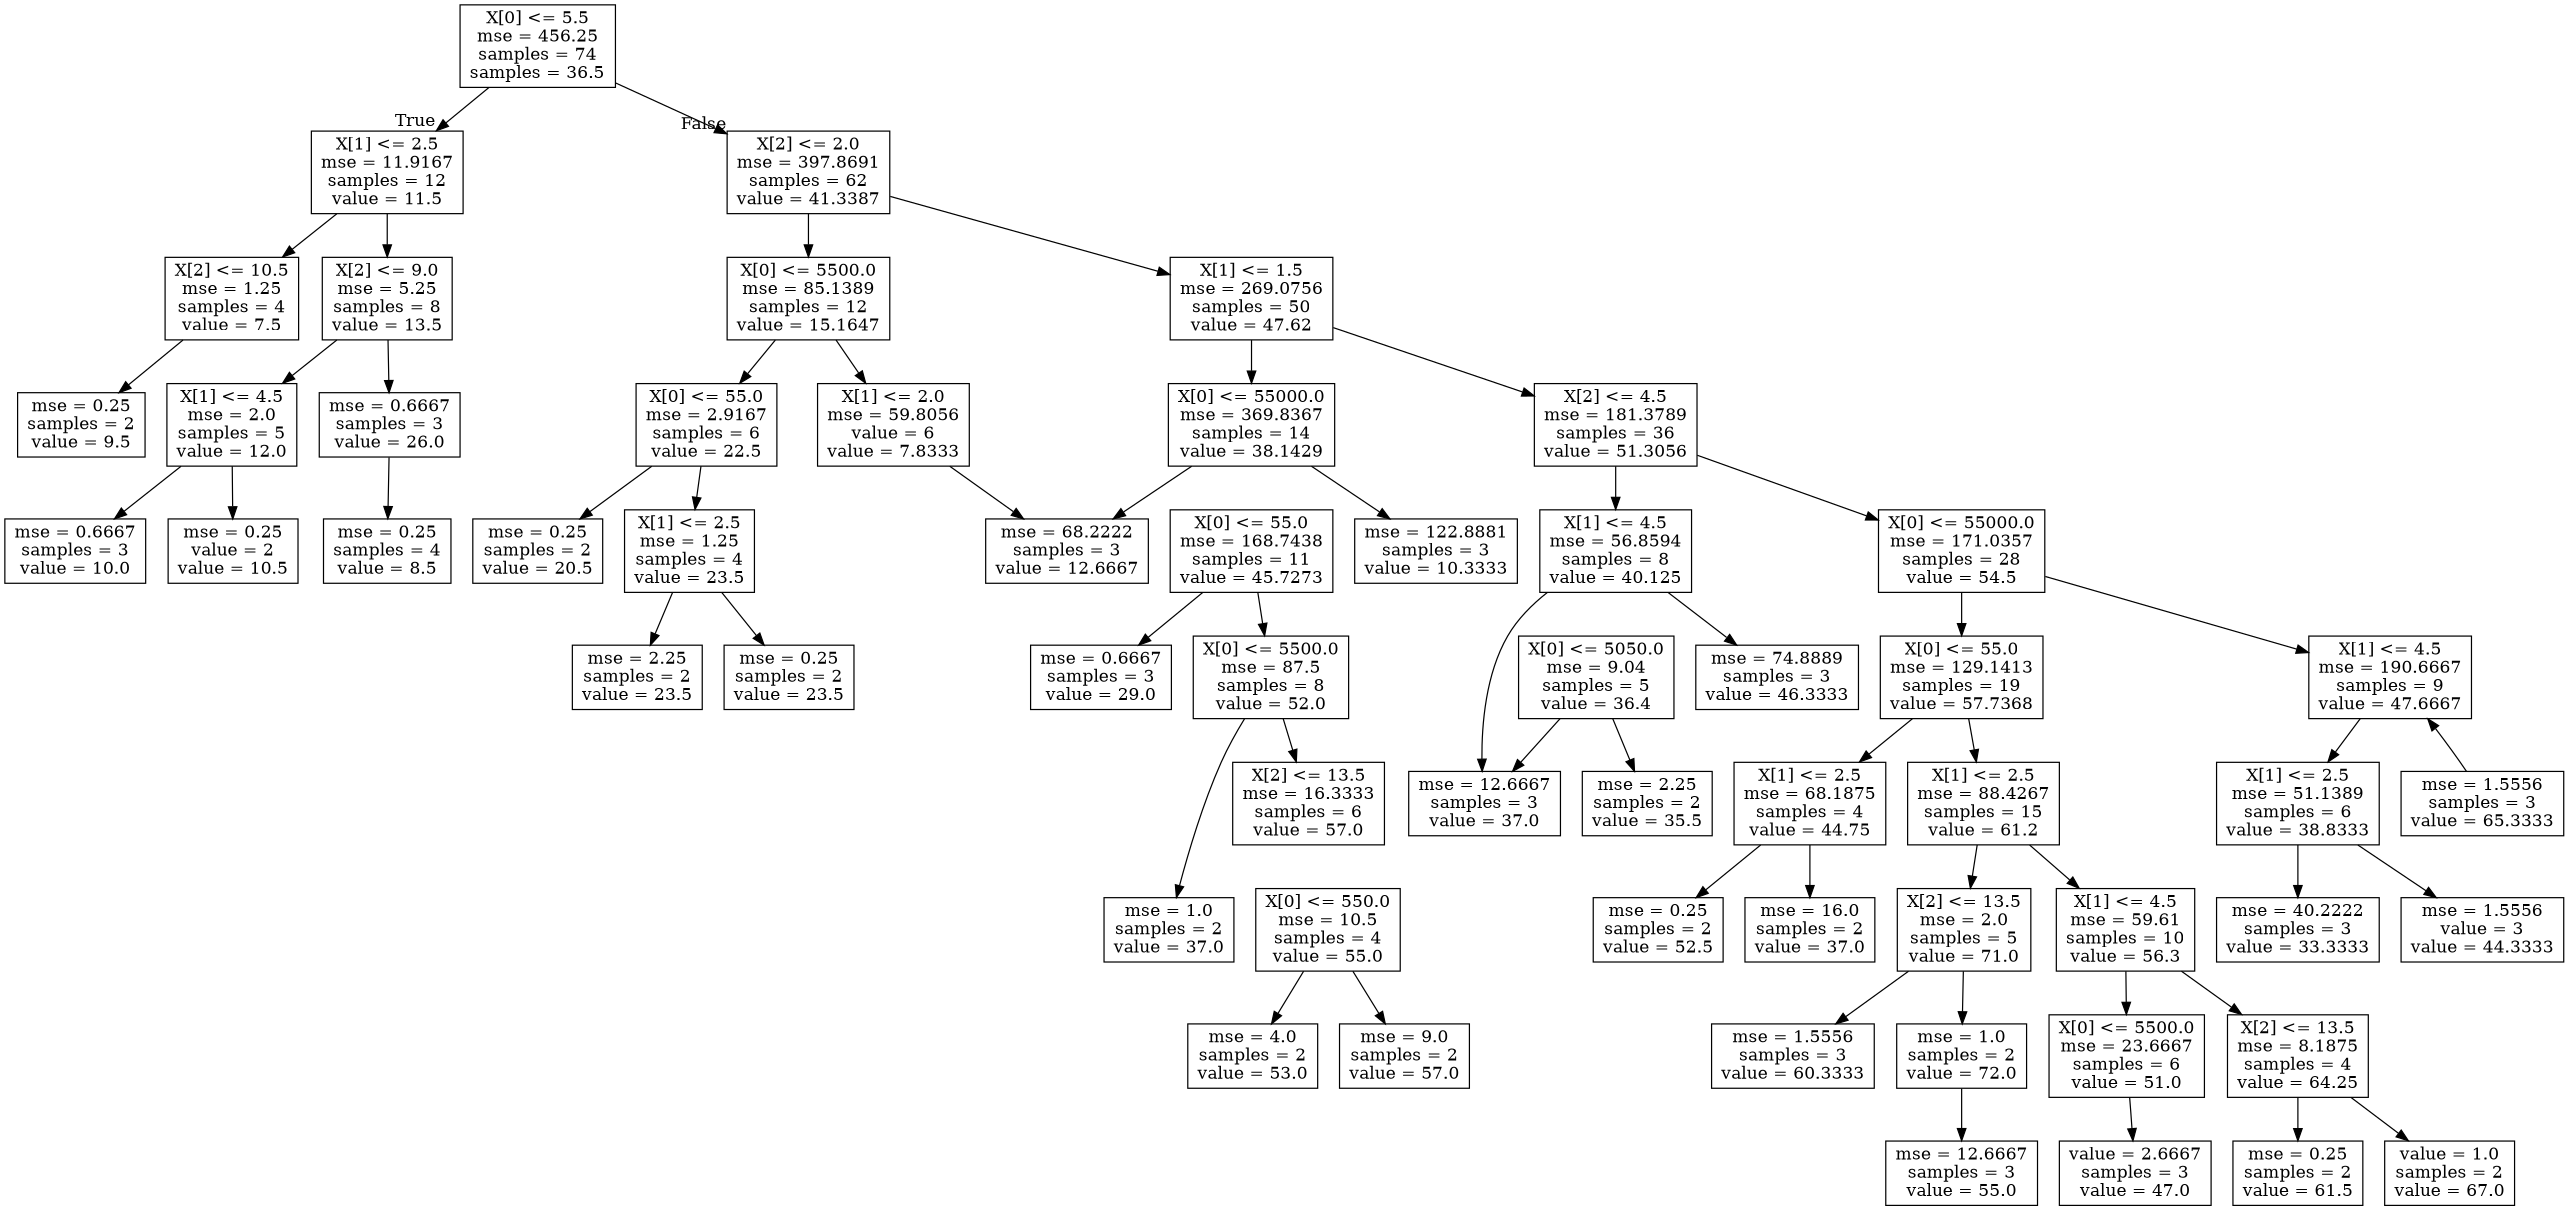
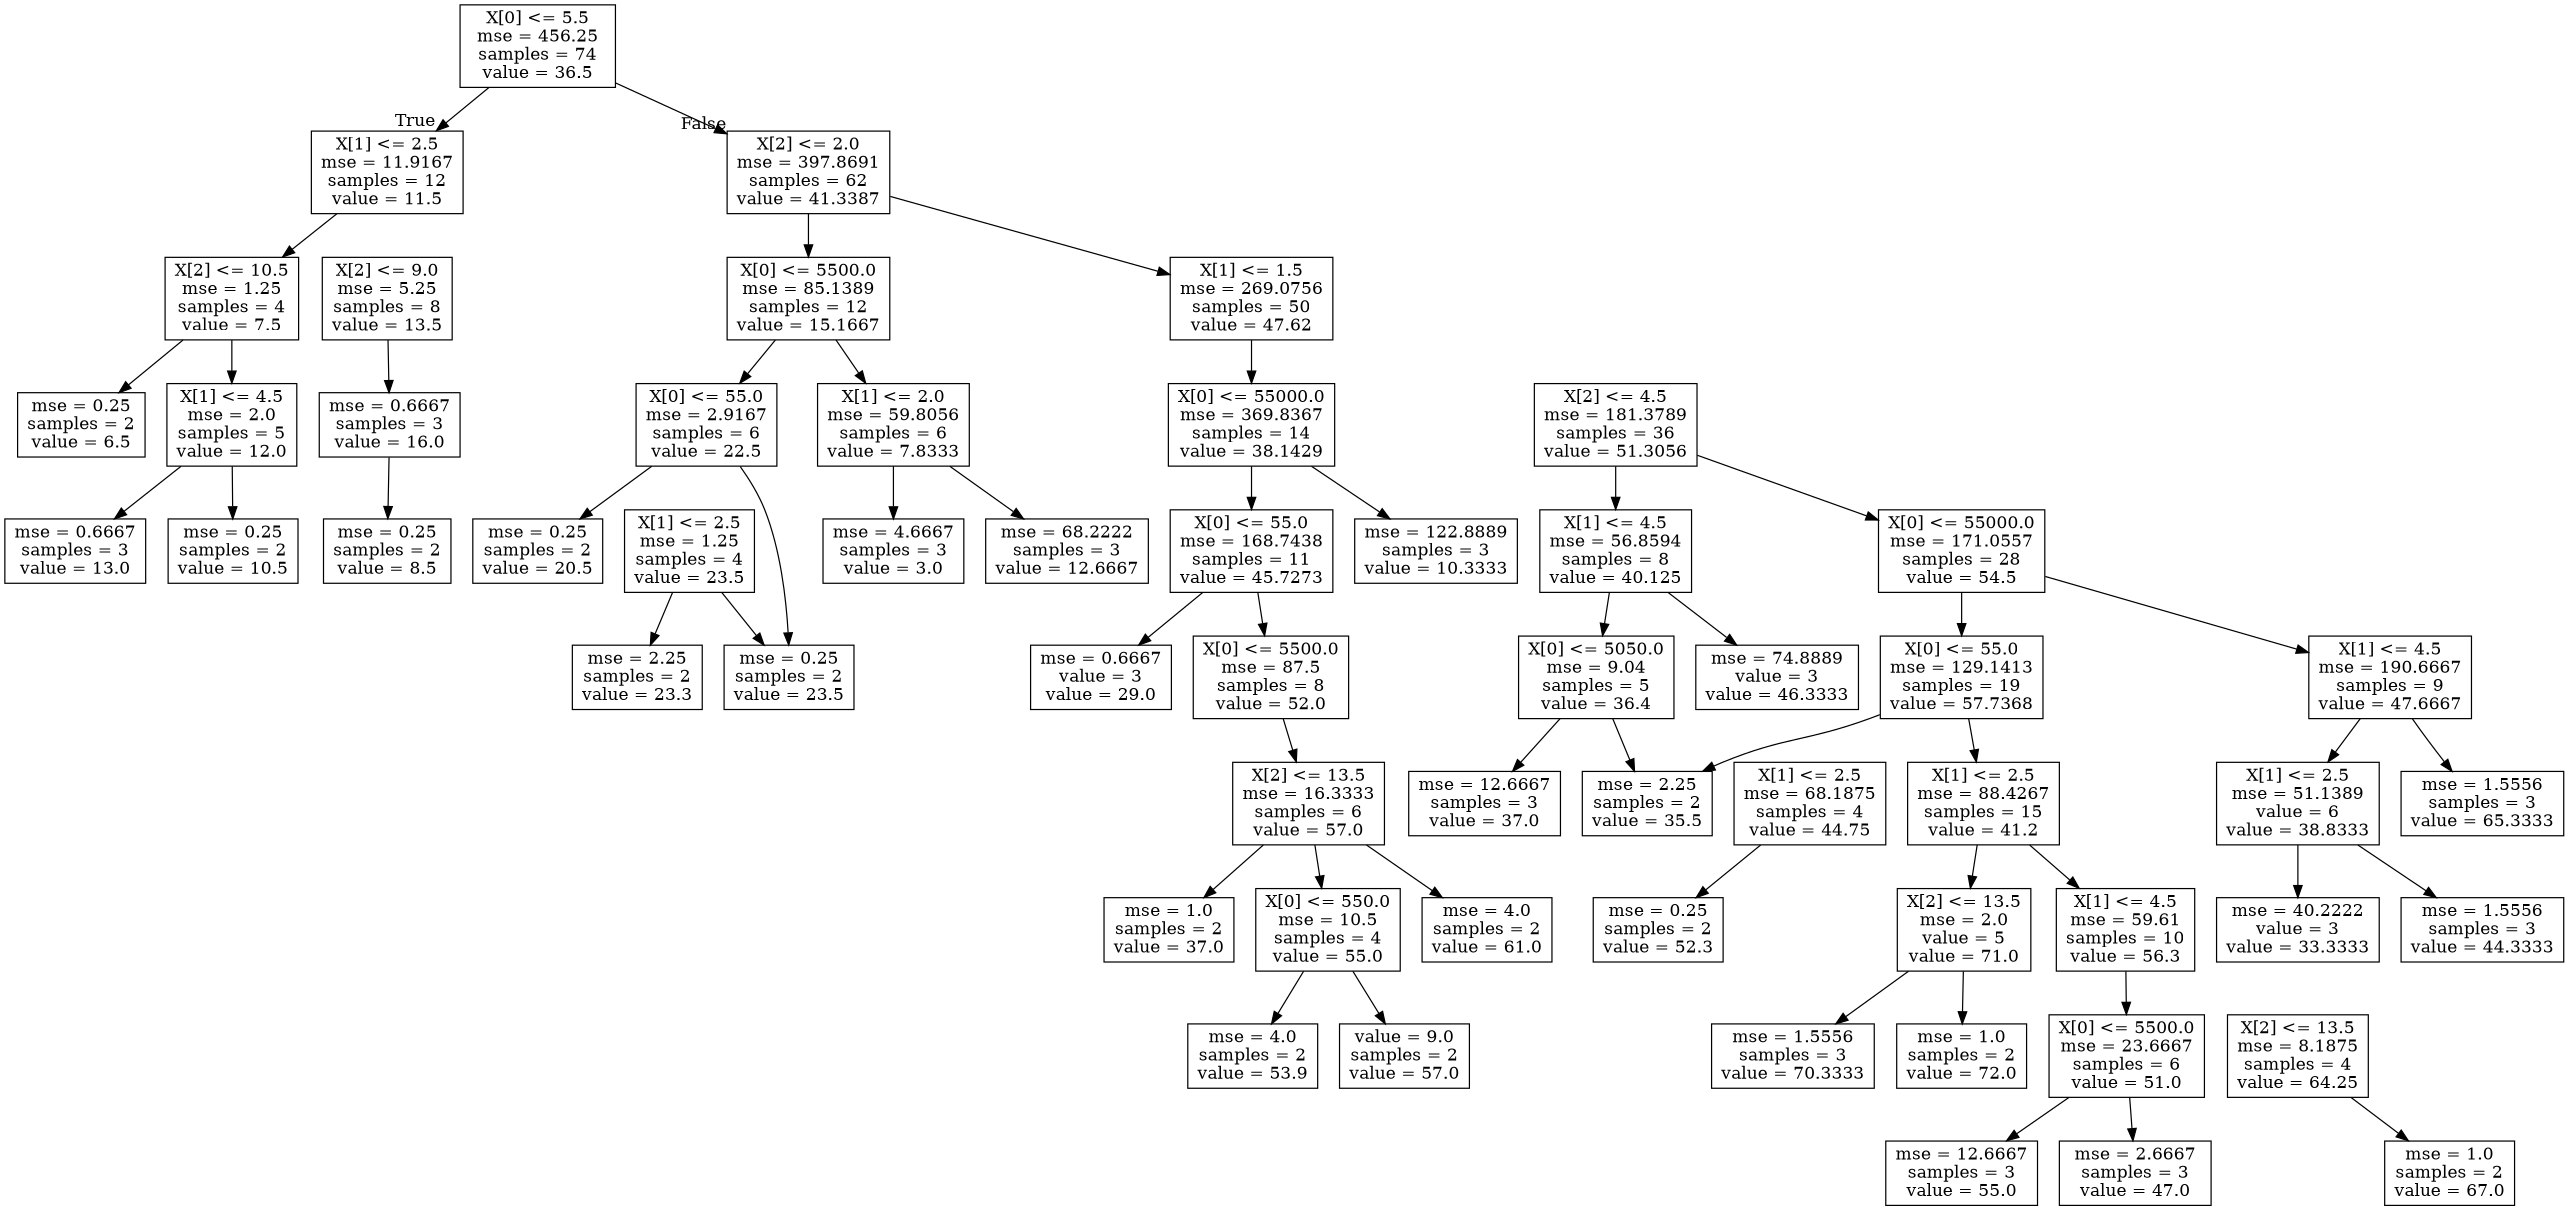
  digraph {
    node [shape=box]
-   n1 [label="X[0] <= 5.5\nmse = 456.25\nsamples = 74\nsamples = 36.5"]
+   n1 [label="X[0] <= 5.5\nmse = 456.25\nsamples = 74\nvalue = 36.5"]
    n2 [label="X[1] <= 2.5\nmse = 11.9167\nsamples = 12\nvalue = 11.5"]
    n3 [label="X[2] <= 2.0\nmse = 397.8691\nsamples = 62\nvalue = 41.3387"]
    n4 [label="X[2] <= 10.5\nmse = 1.25\nsamples = 4\nvalue = 7.5"]
    n5 [label="X[2] <= 9.0\nmse = 5.25\nsamples = 8\nvalue = 13.5"]
-   n6 [label="X[0] <= 5500.0\nmse = 85.1389\nsamples = 12\nvalue = 15.1647"]
+   n6 [label="X[0] <= 5500.0\nmse = 85.1389\nsamples = 12\nvalue = 15.1667"]
    n7 [label="X[1] <= 1.5\nmse = 269.0756\nsamples = 50\nvalue = 47.62"]
-   n8 [label="mse = 0.25\nsamples = 2\nvalue = 9.5"]
-   n9 [label="mse = 0.6667\nsamples = 3\nvalue = 26.0"]
+   n8 [label="mse = 0.25\nsamples = 2\nvalue = 6.5"]
+   n9 [label="mse = 0.6667\nsamples = 3\nvalue = 16.0"]
    n10 [label="X[1] <= 4.5\nmse = 2.0\nsamples = 5\nvalue = 12.0"]
-   n11 [label="mse = 0.25\nsamples = 4\nvalue = 8.5"]
-   n12 [label="mse = 0.6667\nsamples = 3\nvalue = 10.0"]
-   n13 [label="mse = 0.25\nvalue = 2\nvalue = 10.5"]
+   n11 [label="mse = 0.25\nsamples = 2\nvalue = 8.5"]
+   n12 [label="mse = 0.6667\nsamples = 3\nvalue = 13.0"]
+   n13 [label="mse = 0.25\nsamples = 2\nvalue = 10.5"]
    n14 [label="X[0] <= 55.0\nmse = 2.9167\nsamples = 6\nvalue = 22.5"]
-   n15 [label="X[1] <= 2.0\nmse = 59.8056\nvalue = 6\nvalue = 7.8333"]
+   n15 [label="X[1] <= 2.0\nmse = 59.8056\nsamples = 6\nvalue = 7.8333"]
    n16 [label="X[0] <= 55000.0\nmse = 369.8367\nsamples = 14\nvalue = 38.1429"]
    n17 [label="X[2] <= 4.5\nmse = 181.3789\nsamples = 36\nvalue = 51.3056"]
    n18 [label="mse = 0.25\nsamples = 2\nvalue = 20.5"]
    n19 [label="X[1] <= 2.5\nmse = 1.25\nsamples = 4\nvalue = 23.5"]
+   n20 [label="mse = 4.6667\nsamples = 3\nvalue = 3.0"]
    n21 [label="mse = 68.2222\nsamples = 3\nvalue = 12.6667"]
-   n22 [label="mse = 2.25\nsamples = 2\nvalue = 23.5"]
+   n22 [label="mse = 2.25\nsamples = 2\nvalue = 23.3"]
    n23 [label="mse = 0.25\nsamples = 2\nvalue = 23.5"]
    n24 [label="X[0] <= 55.0\nmse = 168.7438\nsamples = 11\nvalue = 45.7273"]
-   n25 [label="mse = 122.8881\nsamples = 3\nvalue = 10.3333"]
+   n25 [label="mse = 122.8889\nsamples = 3\nvalue = 10.3333"]
    n26 [label="X[1] <= 4.5\nmse = 56.8594\nsamples = 8\nvalue = 40.125"]
-   n27 [label="X[0] <= 55000.0\nmse = 171.0357\nsamples = 28\nvalue = 54.5"]
-   n28 [label="mse = 0.6667\nsamples = 3\nvalue = 29.0"]
+   n27 [label="X[0] <= 55000.0\nmse = 171.0557\nsamples = 28\nvalue = 54.5"]
+   n28 [label="mse = 0.6667\nvalue = 3\nvalue = 29.0"]
    n29 [label="X[0] <= 5500.0\nmse = 87.5\nsamples = 8\nvalue = 52.0"]
    n30 [label="X[2] <= 13.5\nmse = 16.3333\nsamples = 6\nvalue = 57.0"]
    n31 [label="mse = 1.0\nsamples = 2\nvalue = 37.0"]
    n32 [label="X[0] <= 550.0\nmse = 10.5\nsamples = 4\nvalue = 55.0"]
-   n34 [label="mse = 4.0\nsamples = 2\nvalue = 53.0"]
-   n35 [label="mse = 9.0\nsamples = 2\nvalue = 57.0"]
+   n33 [label="mse = 4.0\nsamples = 2\nvalue = 61.0"]
+   n34 [label="mse = 4.0\nsamples = 2\nvalue = 53.9"]
+   n35 [label="value = 9.0\nsamples = 2\nvalue = 57.0"]
    n36 [label="X[0] <= 5050.0\nmse = 9.04\nsamples = 5\nvalue = 36.4"]
-   n37 [label="mse = 74.8889\nsamples = 3\nvalue = 46.3333"]
+   n37 [label="mse = 74.8889\nvalue = 3\nvalue = 46.3333"]
    n38 [label="X[0] <= 55.0\nmse = 129.1413\nsamples = 19\nvalue = 57.7368"]
    n39 [label="X[1] <= 4.5\nmse = 190.6667\nsamples = 9\nvalue = 47.6667"]
    n40 [label="mse = 12.6667\nsamples = 3\nvalue = 37.0"]
    n41 [label="mse = 2.25\nsamples = 2\nvalue = 35.5"]
    n42 [label="X[1] <= 2.5\nmse = 68.1875\nsamples = 4\nvalue = 44.75"]
-   n43 [label="X[1] <= 2.5\nmse = 88.4267\nsamples = 15\nvalue = 61.2"]
-   n44 [label="X[1] <= 2.5\nmse = 51.1389\nsamples = 6\nvalue = 38.8333"]
+   n43 [label="X[1] <= 2.5\nmse = 88.4267\nsamples = 15\nvalue = 41.2"]
+   n44 [label="X[1] <= 2.5\nmse = 51.1389\nvalue = 6\nvalue = 38.8333"]
    n45 [label="mse = 1.5556\nsamples = 3\nvalue = 65.3333"]
-   n46 [label="mse = 0.25\nsamples = 2\nvalue = 52.5"]
-   n47 [label="mse = 16.0\nsamples = 2\nvalue = 37.0"]
-   n48 [label="X[2] <= 13.5\nmse = 2.0\nsamples = 5\nvalue = 71.0"]
+   n46 [label="mse = 0.25\nsamples = 2\nvalue = 52.3"]
+   n48 [label="X[2] <= 13.5\nmse = 2.0\nvalue = 5\nvalue = 71.0"]
    n49 [label="X[1] <= 4.5\nmse = 59.61\nsamples = 10\nvalue = 56.3"]
-   n50 [label="mse = 1.5556\nsamples = 3\nvalue = 60.3333"]
+   n50 [label="mse = 1.5556\nsamples = 3\nvalue = 70.3333"]
    n51 [label="mse = 1.0\nsamples = 2\nvalue = 72.0"]
    n52 [label="X[0] <= 5500.0\nmse = 23.6667\nsamples = 6\nvalue = 51.0"]
    n53 [label="X[2] <= 13.5\nmse = 8.1875\nsamples = 4\nvalue = 64.25"]
    n54 [label="mse = 12.6667\nsamples = 3\nvalue = 55.0"]
-   n55 [label="value = 2.6667\nsamples = 3\nvalue = 47.0"]
-   n56 [label="mse = 0.25\nsamples = 2\nvalue = 61.5"]
-   n57 [label="value = 1.0\nsamples = 2\nvalue = 67.0"]
-   n58 [label="mse = 40.2222\nsamples = 3\nvalue = 33.3333"]
-   n59 [label="mse = 1.5556\nvalue = 3\nvalue = 44.3333"]
+   n55 [label="mse = 2.6667\nsamples = 3\nvalue = 47.0"]
+   n57 [label="mse = 1.0\nsamples = 2\nvalue = 67.0"]
+   n58 [label="mse = 40.2222\nvalue = 3\nvalue = 33.3333"]
+   n59 [label="mse = 1.5556\nsamples = 3\nvalue = 44.3333"]
    n1 -> n2 [headlabel=True labelangle=45 labeldistance=2.5]
    n1 -> n3 [headlabel=False labelangle=-45 labeldistance=2.5]
    n2 -> n4
-   n2 -> n5
    n3 -> n6
    n3 -> n7
    n4 -> n8
    n5 -> n9
-   n5 -> n10
+   n4 -> n10
    n6 -> n14
    n6 -> n15
    n7 -> n16
-   n7 -> n17
    n9 -> n11
    n10 -> n12
    n10 -> n13
    n14 -> n18
-   n14 -> n19
+   n14 -> n23
+   n15 -> n20
    n15 -> n21
-   n16 -> n21
+   n16 -> n24
    n16 -> n25
    n17 -> n26
    n17 -> n27
    n19 -> n22
    n19 -> n23
    n24 -> n28
    n24 -> n29
-   n26 -> n40
+   n26 -> n36
    n26 -> n37
    n27 -> n38
    n27 -> n39
    n29 -> n30
-   n29 -> n31
+   n30 -> n31
+   n30 -> n32
+   n30 -> n33
    n32 -> n34
    n32 -> n35
    n36 -> n40
    n36 -> n41
-   n38 -> n42
+   n38 -> n41
    n38 -> n43
    n39 -> n44
-   n45 -> n39
+   n39 -> n45
    n42 -> n46
-   n42 -> n47
    n43 -> n48
    n43 -> n49
    n44 -> n58
    n44 -> n59
    n48 -> n50
    n48 -> n51
    n49 -> n52
-   n49 -> n53
-   n51 -> n54
+   n52 -> n54
    n52 -> n55
-   n53 -> n56
    n53 -> n57
  }
